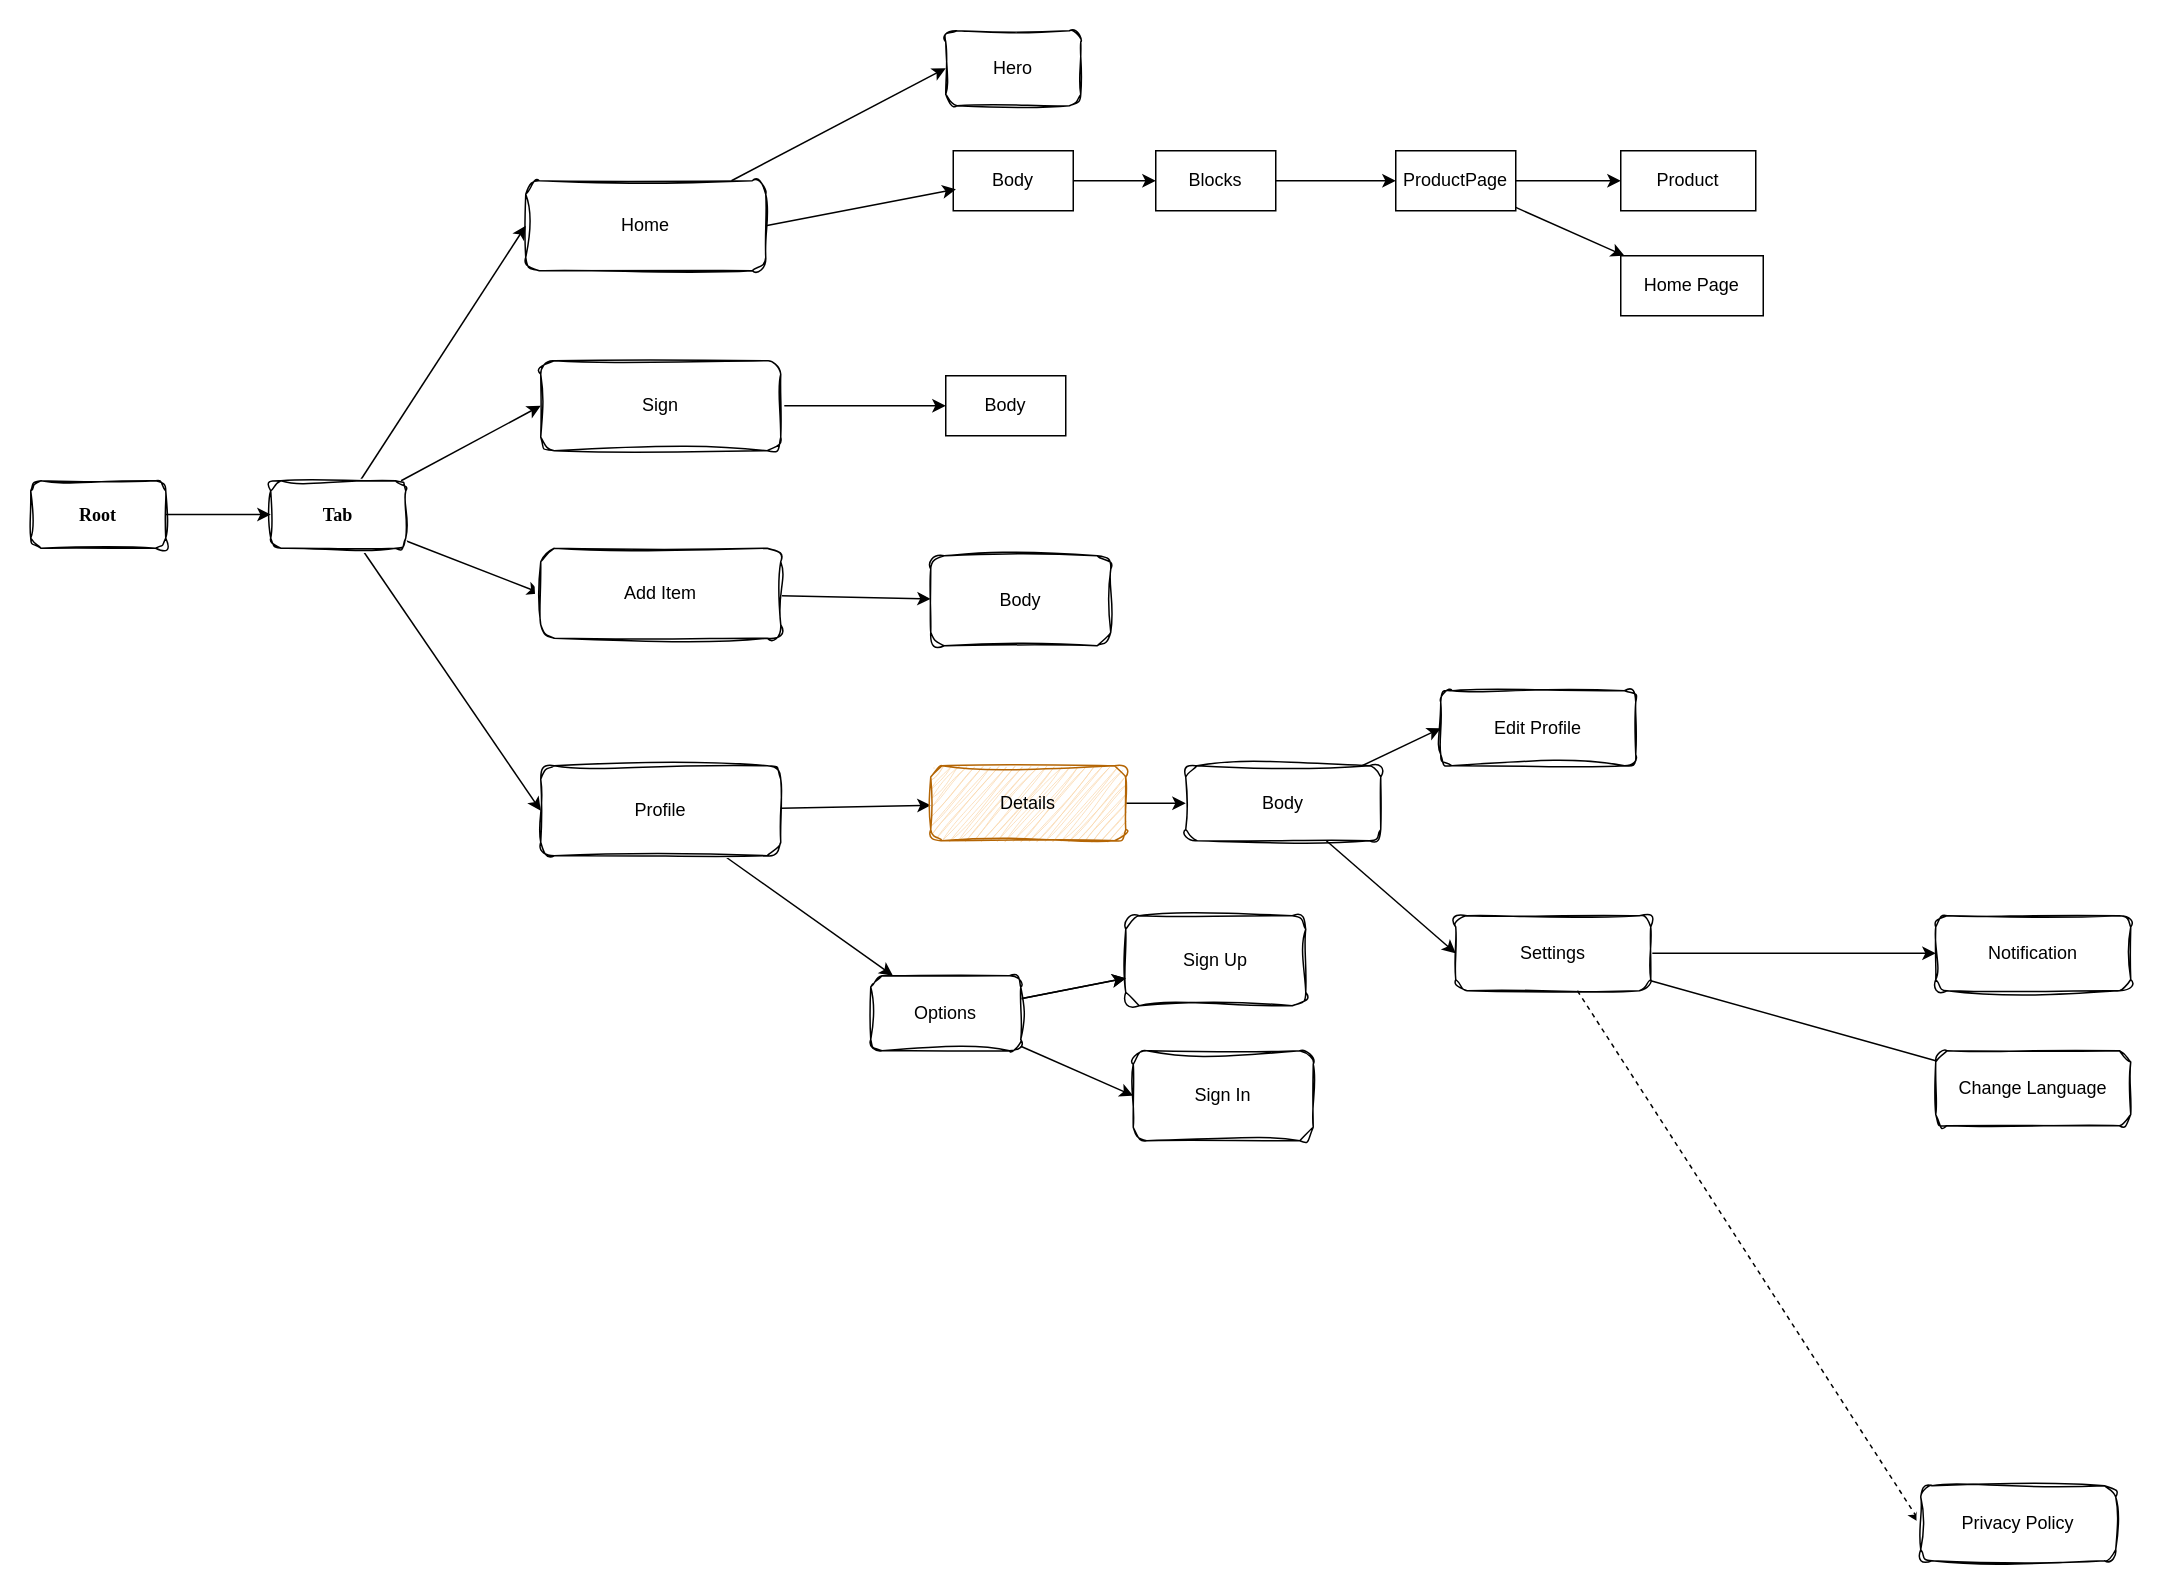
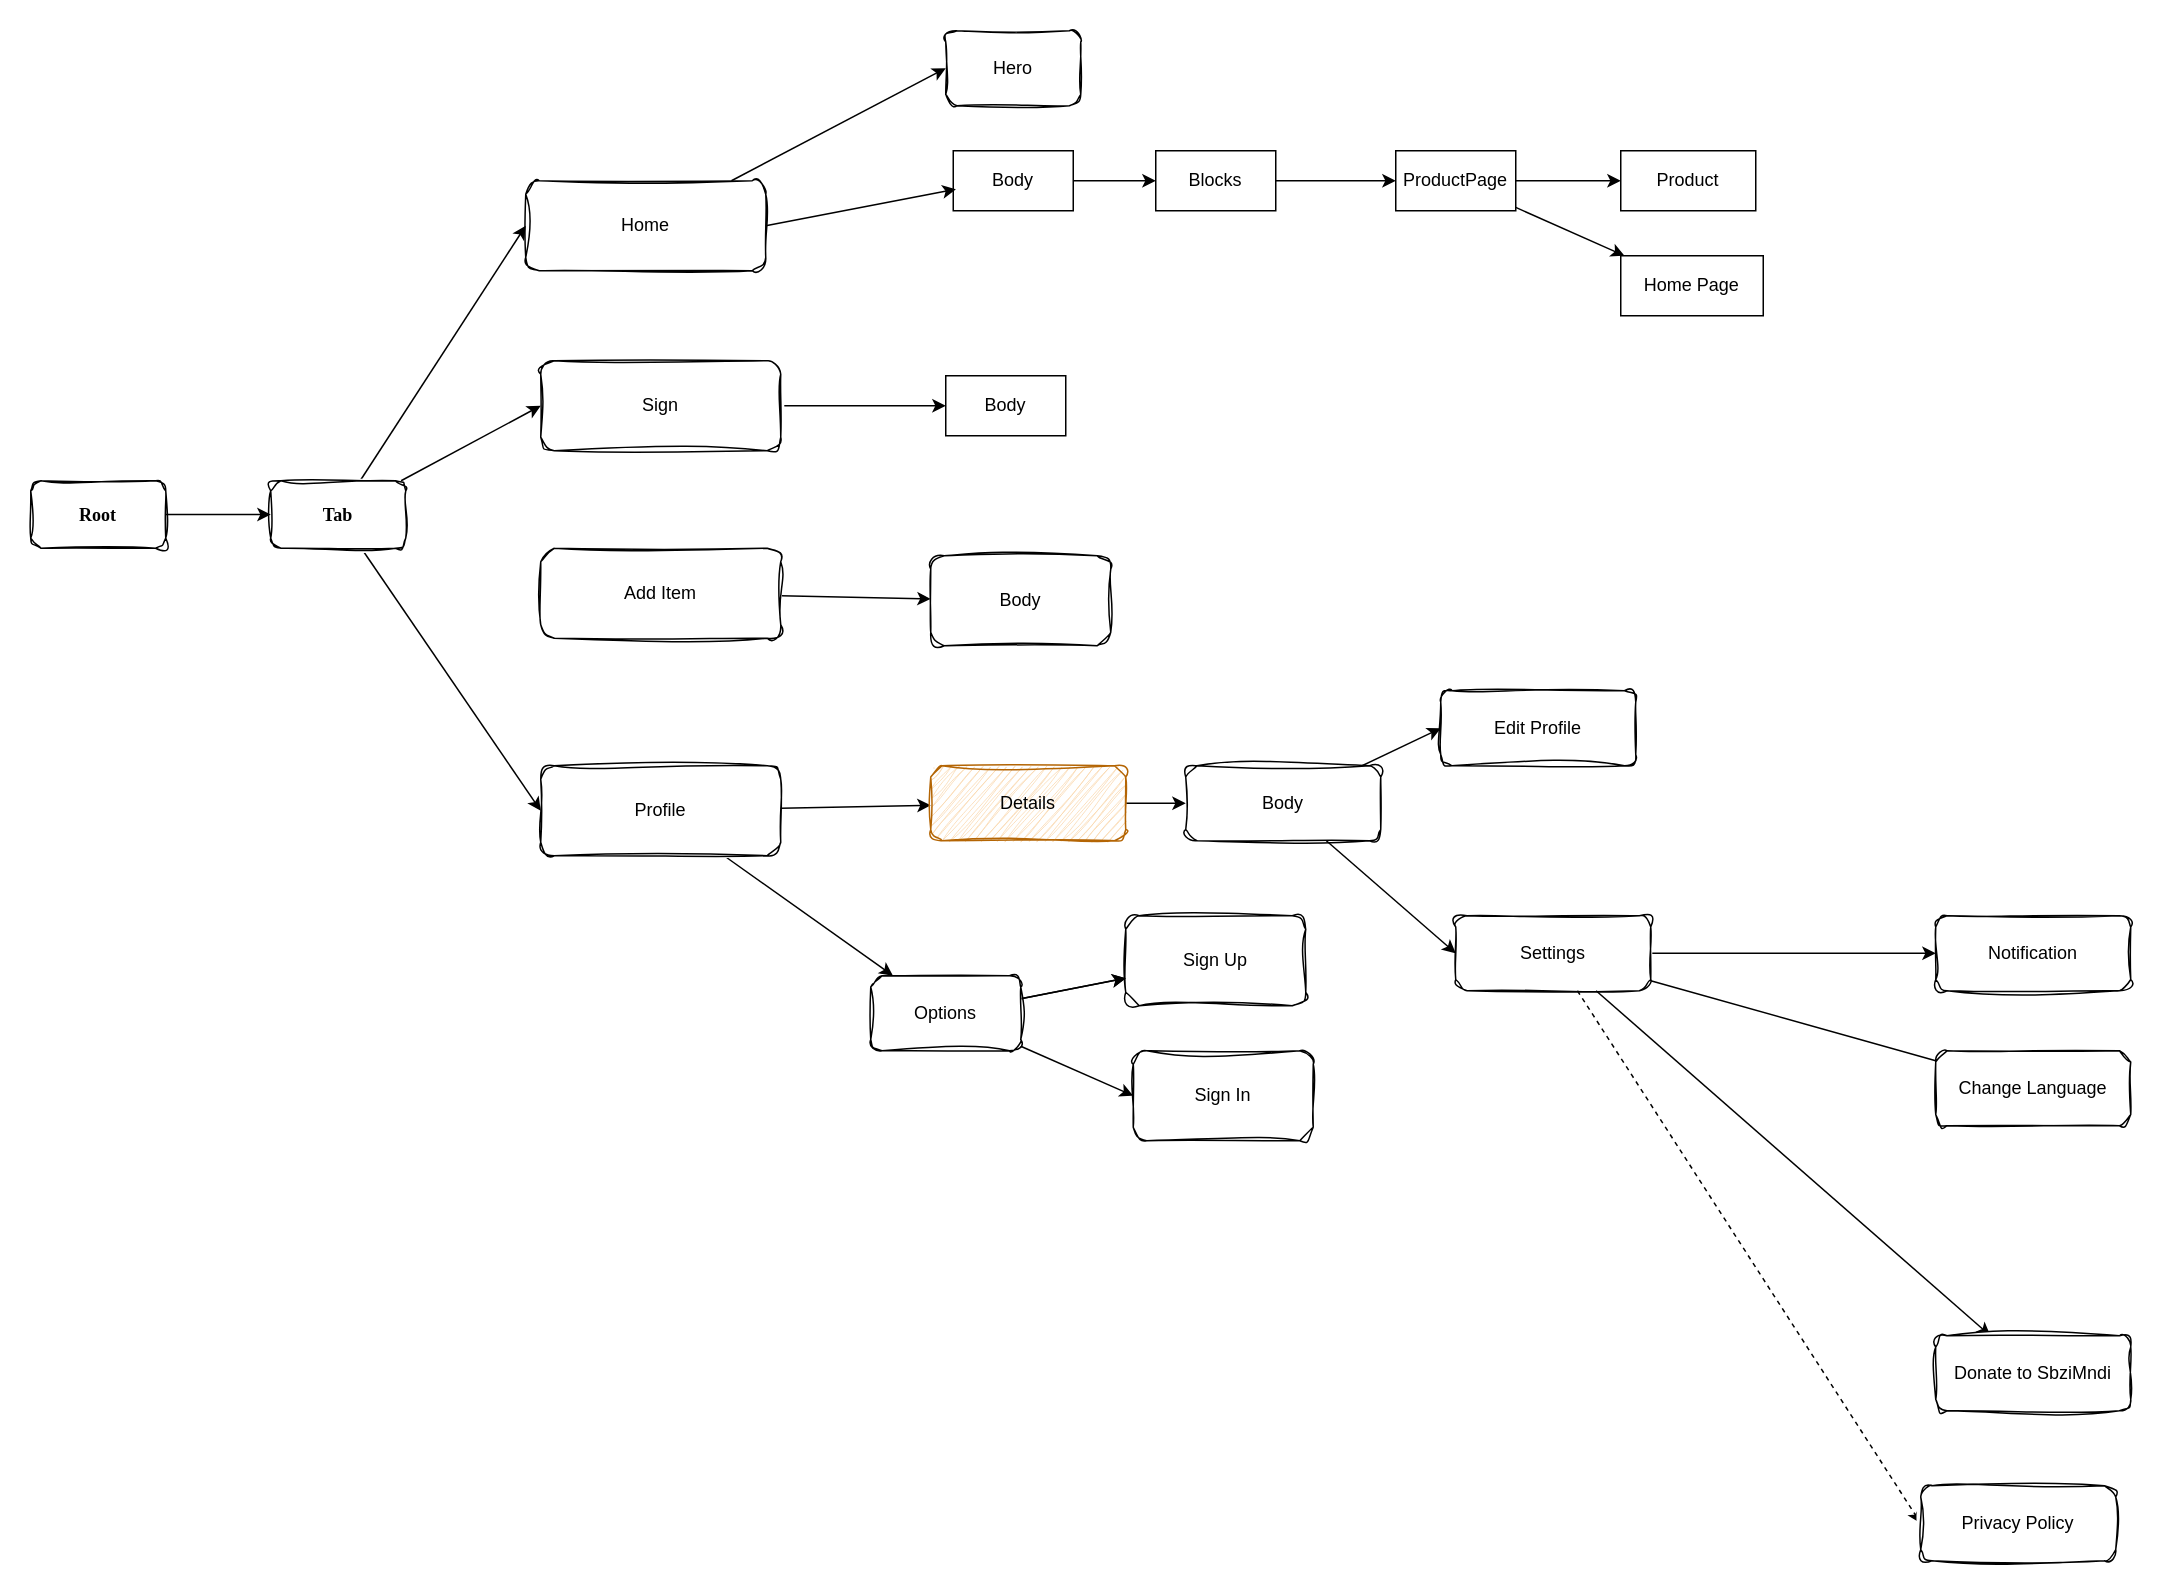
  <mxCell id="0" />
  <mxCell id="1" parent="0" />
  <mxCell id="2" style="edgeStyle=none;html=1;entryX=0;entryY=0.5;entryDx=0;entryDy=0;" parent="1" source="6" target="15" edge="1"><mxGeometry relative="1" as="geometry" /></mxCell>
- <mxCell id="3" style="edgeStyle=none;html=1;entryX=0;entryY=0.5;entryDx=0;entryDy=0;" parent="1" source="6" target="12" edge="1"><mxGeometry relative="1" as="geometry" /></mxCell>
  <mxCell id="4" style="edgeStyle=none;html=1;entryX=0;entryY=0.5;entryDx=0;entryDy=0;" parent="1" source="6" target="10" edge="1"><mxGeometry relative="1" as="geometry" /></mxCell>
  <mxCell id="5" style="edgeStyle=none;html=1;entryX=0;entryY=0.5;entryDx=0;entryDy=0;" parent="1" source="6" target="8" edge="1"><mxGeometry relative="1" as="geometry" /></mxCell>
  <mxCell id="6" value="&lt;b&gt;&lt;font face=&quot;Garamond&quot;&gt;Tab&lt;/font&gt;&lt;/b&gt;" style="whiteSpace=wrap;html=1;sketch=1;curveFitting=1;jiggle=2;rounded=1;" parent="1" vertex="1"><mxGeometry x="180" y="320" width="90" height="45" as="geometry" /></mxCell>
  <mxCell id="7" style="edgeStyle=none;html=1;entryX=0;entryY=0.5;entryDx=0;entryDy=0;" parent="1" source="8" target="16" edge="1"><mxGeometry relative="1" as="geometry" /></mxCell>
  <mxCell id="8" value="Home" style="whiteSpace=wrap;html=1;sketch=1;curveFitting=1;jiggle=2;rounded=1;" parent="1" vertex="1"><mxGeometry x="350" y="120" width="160" height="60" as="geometry" /></mxCell>
  <mxCell id="9" style="edgeStyle=none;html=1;" parent="1" source="10" target="22" edge="1"><mxGeometry relative="1" as="geometry" /></mxCell>
  <mxCell id="10" value="Sign" style="whiteSpace=wrap;html=1;sketch=1;curveFitting=1;jiggle=2;rounded=1;" parent="1" vertex="1"><mxGeometry x="360" y="240" width="160" height="60" as="geometry" /></mxCell>
  <mxCell id="11" value="" style="edgeStyle=none;html=1;" parent="1" source="12" target="23" edge="1"><mxGeometry relative="1" as="geometry" /></mxCell>
  <mxCell id="12" value="Add Item" style="whiteSpace=wrap;html=1;sketch=1;curveFitting=1;jiggle=2;rounded=1;" parent="1" vertex="1"><mxGeometry x="360" y="365" width="160" height="60" as="geometry" /></mxCell>
  <mxCell id="13" value="" style="edgeStyle=none;html=1;" parent="1" source="15" target="27" edge="1"><mxGeometry relative="1" as="geometry" /></mxCell>
  <mxCell id="14" value="" style="edgeStyle=none;html=1;" parent="1" source="15" target="29" edge="1"><mxGeometry relative="1" as="geometry" /></mxCell>
  <mxCell id="15" value="Profile" style="whiteSpace=wrap;html=1;sketch=1;curveFitting=1;jiggle=2;rounded=1;" parent="1" vertex="1"><mxGeometry x="360" y="510" width="160" height="60" as="geometry" /></mxCell>
  <mxCell id="16" value="Hero" style="whiteSpace=wrap;html=1;sketch=1;curveFitting=1;jiggle=2;rounded=1;" parent="1" vertex="1"><mxGeometry x="630" y="20" width="90" height="50" as="geometry" /></mxCell>
  <mxCell id="17" style="edgeStyle=none;html=1;" edge="1" parent="1" source="18" target="46"><mxGeometry relative="1" as="geometry" /></mxCell>
  <mxCell id="18" value="Body" style="whiteSpace=wrap;html=1;" parent="1" vertex="1"><mxGeometry x="635" y="100" width="80" height="40" as="geometry" /></mxCell>
  <mxCell id="19" style="edgeStyle=none;html=1;exitX=1;exitY=0.5;exitDx=0;exitDy=0;entryX=0.022;entryY=0.642;entryDx=0;entryDy=0;entryPerimeter=0;" parent="1" source="8" target="18" edge="1"><mxGeometry relative="1" as="geometry" /></mxCell>
  <mxCell id="20" style="edgeStyle=none;html=1;" parent="1" source="21" target="6" edge="1"><mxGeometry relative="1" as="geometry" /></mxCell>
  <mxCell id="21" value="&lt;b&gt;&lt;font face=&quot;Garamond&quot;&gt;Root&lt;/font&gt;&lt;/b&gt;" style="whiteSpace=wrap;html=1;sketch=1;curveFitting=1;jiggle=2;rounded=1;" parent="1" vertex="1"><mxGeometry x="20" y="320" width="90" height="45" as="geometry" /></mxCell>
  <mxCell id="22" value="Body" style="whiteSpace=wrap;html=1;" parent="1" vertex="1"><mxGeometry x="630" y="250" width="80" height="40" as="geometry" /></mxCell>
  <mxCell id="23" value="Body" style="whiteSpace=wrap;html=1;sketch=1;curveFitting=1;jiggle=2;rounded=1;" parent="1" vertex="1"><mxGeometry x="620" y="370" width="120" height="60" as="geometry" /></mxCell>
  <mxCell id="24" value="" style="edgeStyle=none;html=1;" parent="1" source="27" target="30" edge="1"><mxGeometry relative="1" as="geometry" /></mxCell>
  <mxCell id="25" value="" style="edgeStyle=none;html=1;" parent="1" source="27" target="30" edge="1"><mxGeometry relative="1" as="geometry" /></mxCell>
  <mxCell id="26" style="edgeStyle=none;html=1;entryX=0;entryY=0.5;entryDx=0;entryDy=0;" parent="1" source="27" target="31" edge="1"><mxGeometry relative="1" as="geometry" /></mxCell>
  <mxCell id="27" value="Options" style="whiteSpace=wrap;html=1;sketch=1;curveFitting=1;jiggle=2;rounded=1;" parent="1" vertex="1"><mxGeometry x="580" y="650" width="100" height="50" as="geometry" /></mxCell>
  <mxCell id="28" style="edgeStyle=none;html=1;entryX=0;entryY=0.5;entryDx=0;entryDy=0;" parent="1" source="29" target="34" edge="1"><mxGeometry relative="1" as="geometry" /></mxCell>
  <mxCell id="29" value="Details" style="whiteSpace=wrap;html=1;sketch=1;curveFitting=1;jiggle=2;rounded=1;fillColor=#fad7ac;strokeColor=#b46504;" parent="1" vertex="1"><mxGeometry x="620" y="510" width="130" height="50" as="geometry" /></mxCell>
  <mxCell id="30" value="Sign Up" style="whiteSpace=wrap;html=1;sketch=1;curveFitting=1;jiggle=2;rounded=1;" parent="1" vertex="1"><mxGeometry x="750" y="610" width="120" height="60" as="geometry" /></mxCell>
  <mxCell id="31" value="Sign In" style="whiteSpace=wrap;html=1;sketch=1;curveFitting=1;jiggle=2;rounded=1;" parent="1" vertex="1"><mxGeometry x="755" y="700" width="120" height="60" as="geometry" /></mxCell>
  <mxCell id="32" style="edgeStyle=none;html=1;entryX=0;entryY=0.5;entryDx=0;entryDy=0;" parent="1" source="34" target="35" edge="1"><mxGeometry relative="1" as="geometry" /></mxCell>
  <mxCell id="33" style="edgeStyle=none;html=1;entryX=0;entryY=0.5;entryDx=0;entryDy=0;" parent="1" source="34" target="40" edge="1"><mxGeometry relative="1" as="geometry" /></mxCell>
  <mxCell id="34" value="Body" style="whiteSpace=wrap;html=1;sketch=1;curveFitting=1;jiggle=2;rounded=1;" parent="1" vertex="1"><mxGeometry x="790" y="510" width="130" height="50" as="geometry" /></mxCell>
  <mxCell id="35" value="Edit Profile" style="whiteSpace=wrap;html=1;sketch=1;curveFitting=1;jiggle=2;rounded=1;" parent="1" vertex="1"><mxGeometry x="960" y="460" width="130" height="50" as="geometry" /></mxCell>
  <mxCell id="36" style="edgeStyle=none;html=1;endArrow=none;" parent="1" source="40" target="41" edge="1"><mxGeometry relative="1" as="geometry" /></mxCell>
  <mxCell id="37" style="edgeStyle=none;html=1;entryX=0;entryY=0.5;entryDx=0;entryDy=0;dashed=1;" parent="1" source="40" target="44" edge="1"><mxGeometry relative="1" as="geometry" /></mxCell>
+ <mxCell id="38" style="edgeStyle=none;html=1;" parent="1" source="40" target="43" edge="1"><mxGeometry relative="1" as="geometry" /></mxCell>
  <mxCell id="39" style="edgeStyle=none;html=1;entryX=0;entryY=0.5;entryDx=0;entryDy=0;" parent="1" source="40" target="42" edge="1"><mxGeometry relative="1" as="geometry" /></mxCell>
  <mxCell id="40" value="Settings" style="whiteSpace=wrap;html=1;sketch=1;curveFitting=1;jiggle=2;rounded=1;" parent="1" vertex="1"><mxGeometry x="970" y="610" width="130" height="50" as="geometry" /></mxCell>
  <mxCell id="41" value="Change Language" style="whiteSpace=wrap;html=1;sketch=1;curveFitting=1;jiggle=2;rounded=1;" parent="1" vertex="1"><mxGeometry x="1290" y="700" width="130" height="50" as="geometry" /></mxCell>
  <mxCell id="42" value="Notification" style="whiteSpace=wrap;html=1;sketch=1;curveFitting=1;jiggle=2;rounded=1;" parent="1" vertex="1"><mxGeometry x="1290" y="610" width="130" height="50" as="geometry" /></mxCell>
+ <mxCell id="43" value="Donate to SbziMndi" style="whiteSpace=wrap;html=1;sketch=1;curveFitting=1;jiggle=2;rounded=1;" parent="1" vertex="1"><mxGeometry x="1290" y="890" width="130" height="50" as="geometry" /></mxCell>
  <mxCell id="44" value="Privacy Policy" style="whiteSpace=wrap;html=1;sketch=1;curveFitting=1;jiggle=2;rounded=1;" parent="1" vertex="1"><mxGeometry x="1280" y="990" width="130" height="50" as="geometry" /></mxCell>
  <mxCell id="45" value="" style="edgeStyle=none;html=1;" edge="1" parent="1" source="46" target="49"><mxGeometry relative="1" as="geometry" /></mxCell>
  <mxCell id="46" value="Blocks" style="whiteSpace=wrap;html=1;" vertex="1" parent="1"><mxGeometry x="770" y="100" width="80" height="40" as="geometry" /></mxCell>
  <mxCell id="47" value="" style="edgeStyle=none;html=1;" edge="1" parent="1" source="49" target="50"><mxGeometry relative="1" as="geometry" /></mxCell>
  <mxCell id="48" value="" style="edgeStyle=none;html=1;" edge="1" parent="1" source="49" target="51"><mxGeometry relative="1" as="geometry" /></mxCell>
  <mxCell id="49" value="ProductPage" style="whiteSpace=wrap;html=1;" vertex="1" parent="1"><mxGeometry x="930" y="100" width="80" height="40" as="geometry" /></mxCell>
  <mxCell id="50" value="Product" style="whiteSpace=wrap;html=1;" vertex="1" parent="1"><mxGeometry x="1080" y="100" width="90" height="40" as="geometry" /></mxCell>
  <mxCell id="51" value="Home Page" style="whiteSpace=wrap;html=1;" vertex="1" parent="1"><mxGeometry x="1080" y="170" width="95" height="40" as="geometry" /></mxCell>
